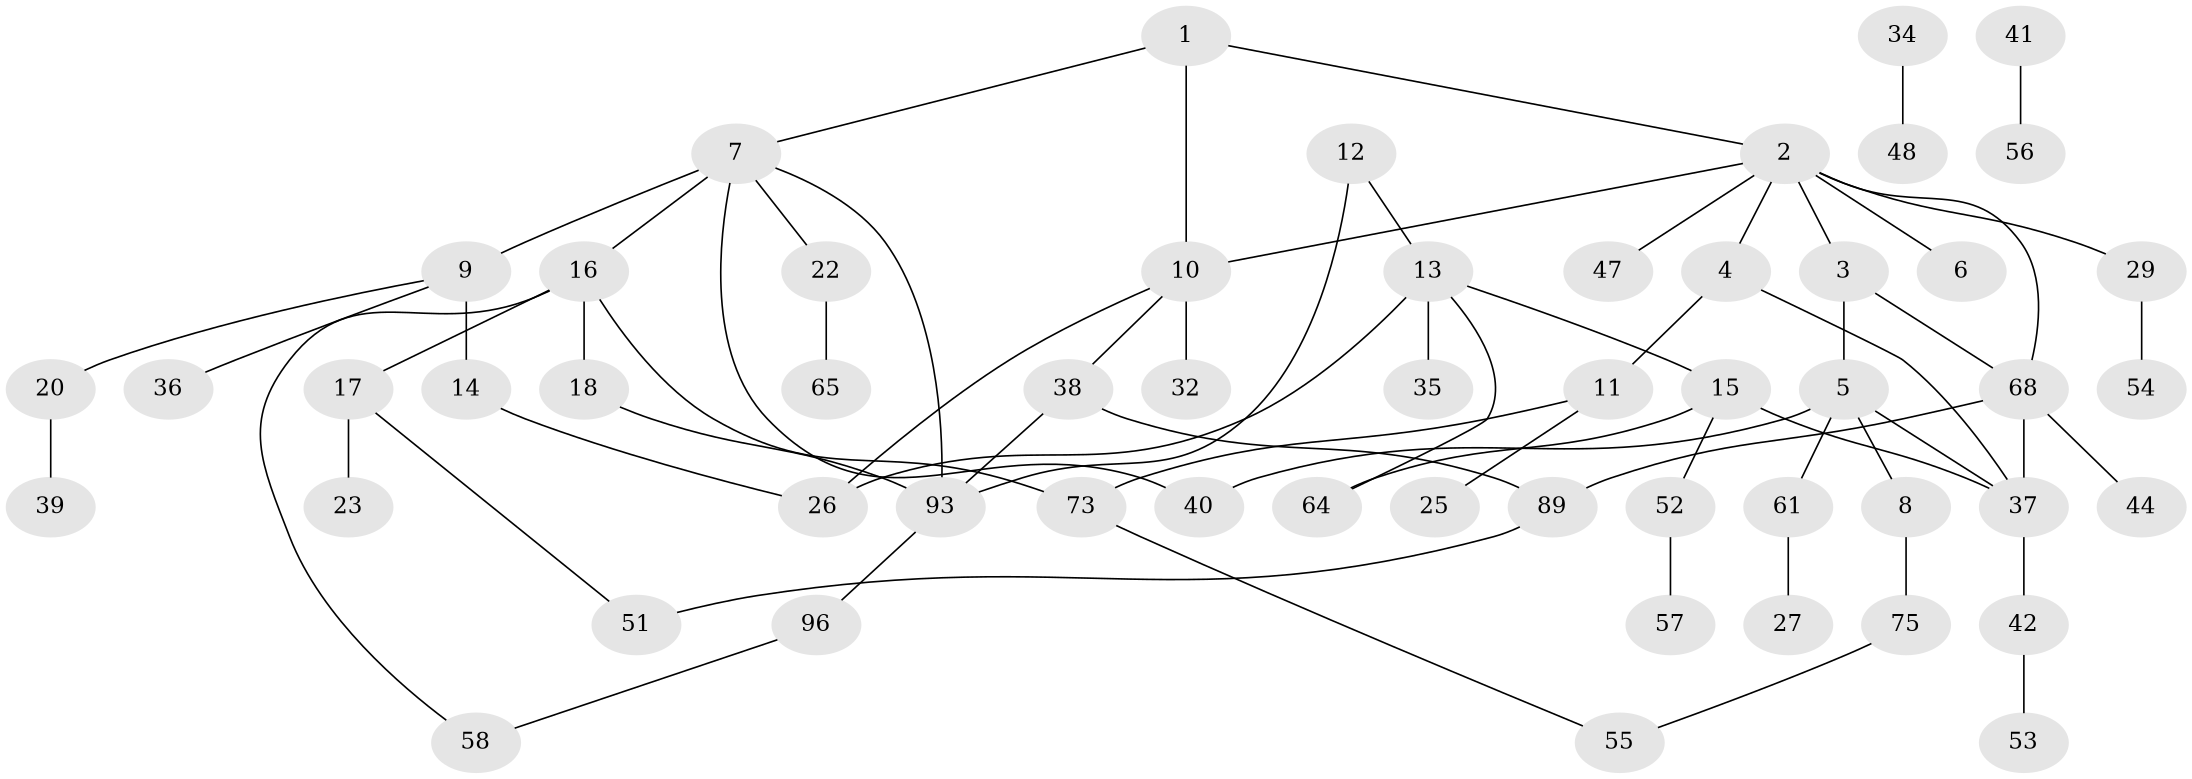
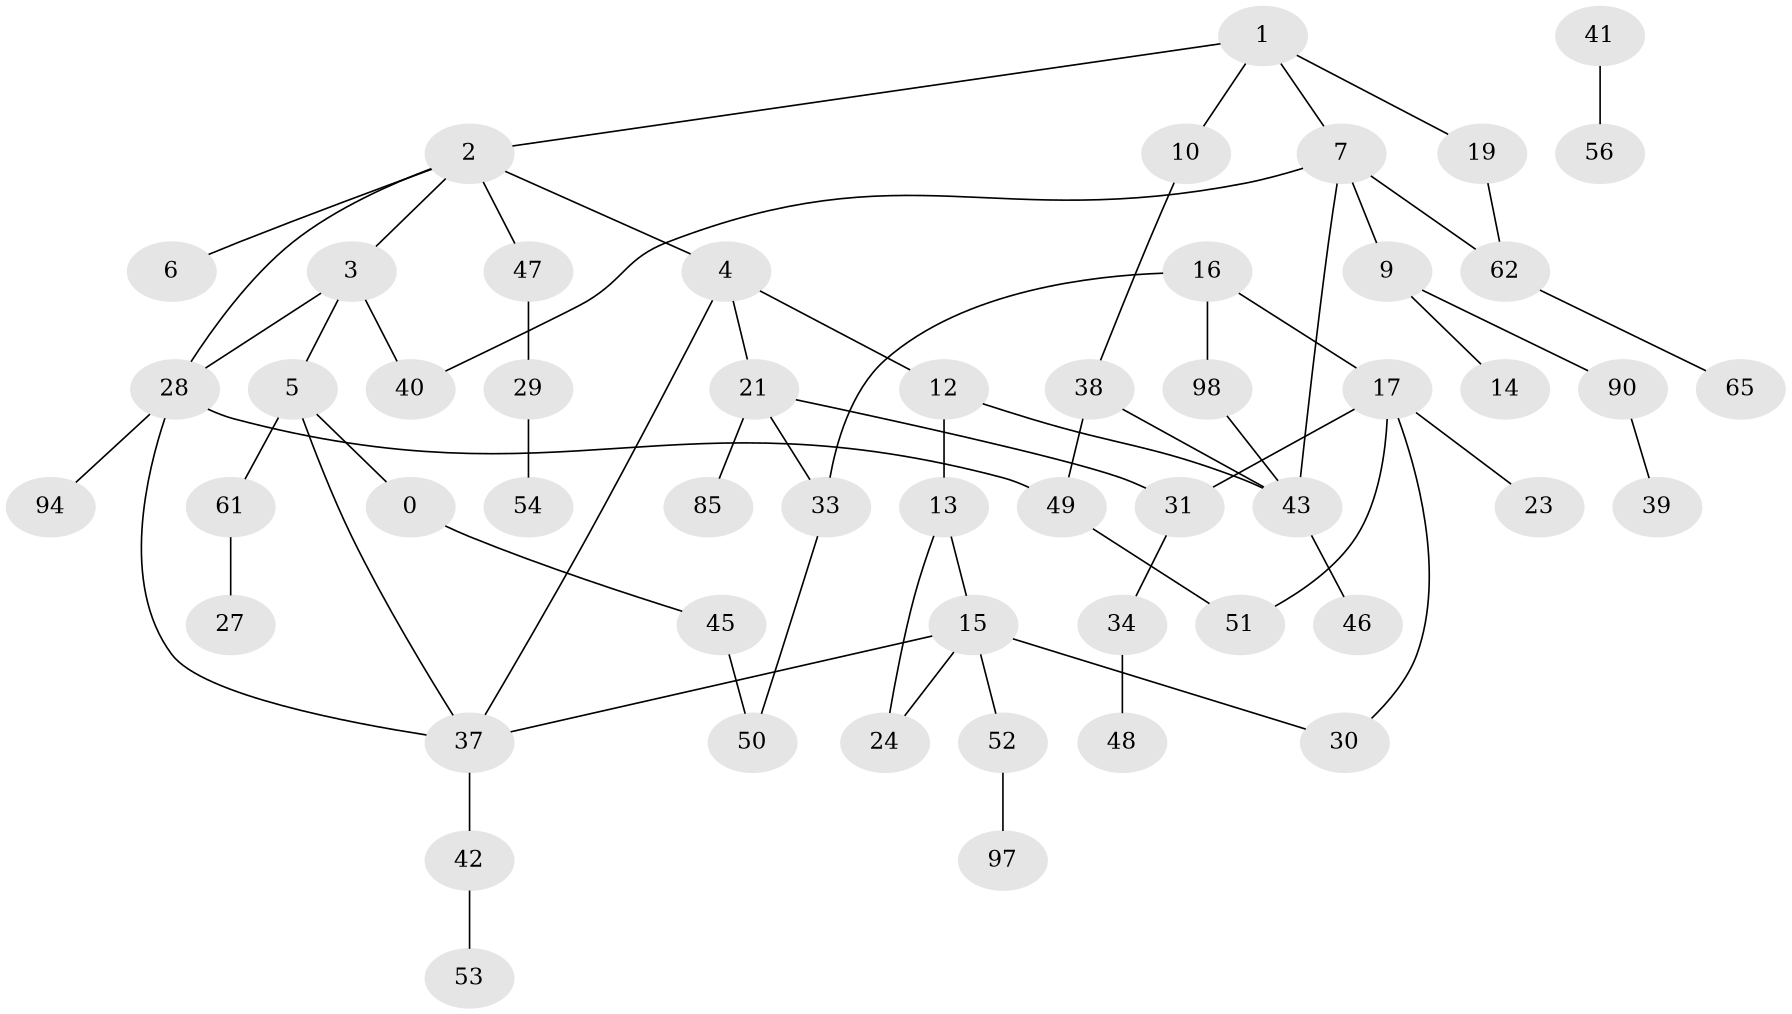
  graph {
    node [color=gray90 style=filled]
    edge [weight=1.0]
    1
    2
    7
    10
+   19
    3
    4
    6
-   28 [label=68]
+   28
    29
    47
    40
    9
    16
-   22
-   43 [label=93]
-   26
-   32
+   22 [label=62]
+   43
    38
    5
-   11
+   11 [label=21]
    12
    37
-   44
-   49 [label=89]
+   44 [label=94]
+   49
    54
-   8
+   8 [label=0]
    n28 [label=61]
-   25
-   33 [label=73]
+   25 [label=85]
+   31
+   33
    13
    42
-   45 [label=75]
+   45
    27
    14
-   20
-   36
+   20 [label=90]
    17
-   18
-   58
+   18 [label=98]
    n42 [label=65]
-   46 [label=96]
-   50 [label=55]
+   46
+   50
    39
    34
    15
-   24 [label=64]
-   35
+   24
+   30
    52
-   57
+   57 [label=97]
    23
    51
    41
    56
    48
    53
    1 -- 2
    1 -- 7
    1 -- 10
-   2 -- 10
+   1 -- 19
    2 -- 3
    2 -- 4
    2 -- 6
    2 -- 28
-   2 -- 29
+   47 -- 29
    2 -- 47
    7 -- 40
    7 -- 9 [weight=2.0]
-   7 -- 16
    7 -- 22
    7 -- 43
-   10 -- 26
-   10 -- 32 [weight=2.0]
    10 -- 38
+   19 -- 22
    3 -- 28
    3 -- 5 [weight=2.0]
    4 -- 11
+   4 -- 12
    4 -- 37
    28 -- 37
    28 -- 44
    28 -- 49
    29 -- 54
    9 -- 14
    9 -- 20
-   9 -- 36
    16 -- 33
    16 -- 17
    16 -- 18 [weight=2.0]
-   16 -- 58
    22 -- n42
    43 -- 46
    38 -- 43
    38 -- 49
-   5 -- 40
+   3 -- 40
    5 -- 37
    5 -- 8
    5 -- n28
    11 -- 25
+   11 -- 31
    11 -- 33
    12 -- 43
    12 -- 13
    37 -- 42
    49 -- 51
    8 -- 45
    n28 -- 27
+   31 -- 34
    33 -- 50
-   13 -- 26
    13 -- 15
    13 -- 24
-   13 -- 35
    42 -- 53
    45 -- 50
-   14 -- 26
    20 -- 39
+   17 -- 31
+   17 -- 30
    17 -- 23
    17 -- 51
    18 -- 43
-   46 -- 58
    34 -- 48
    15 -- 37
    15 -- 24 [weight=2.0]
+   15 -- 30
    15 -- 52
    52 -- 57
    41 -- 56
  }
